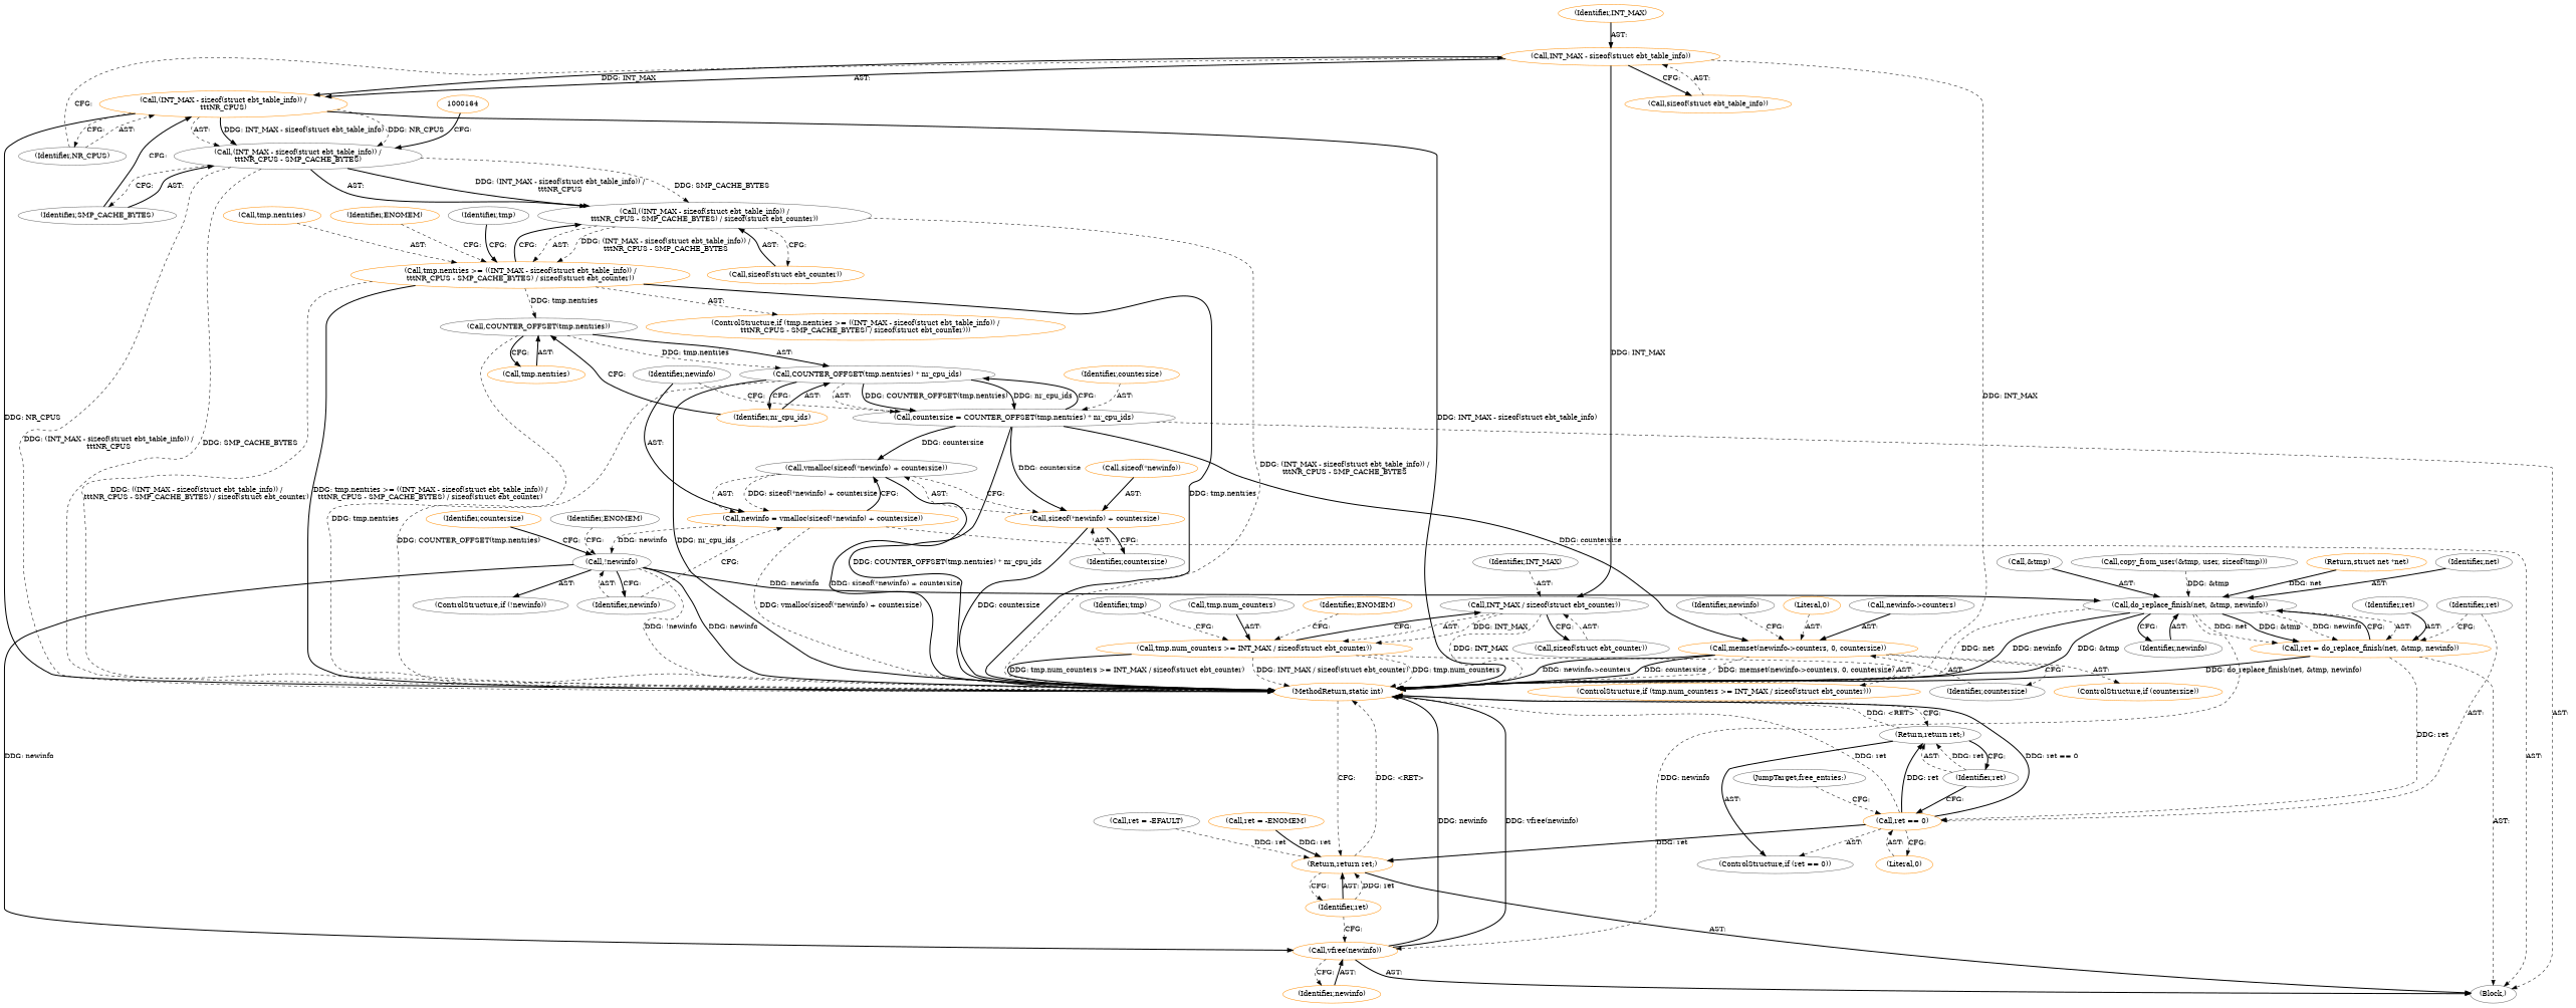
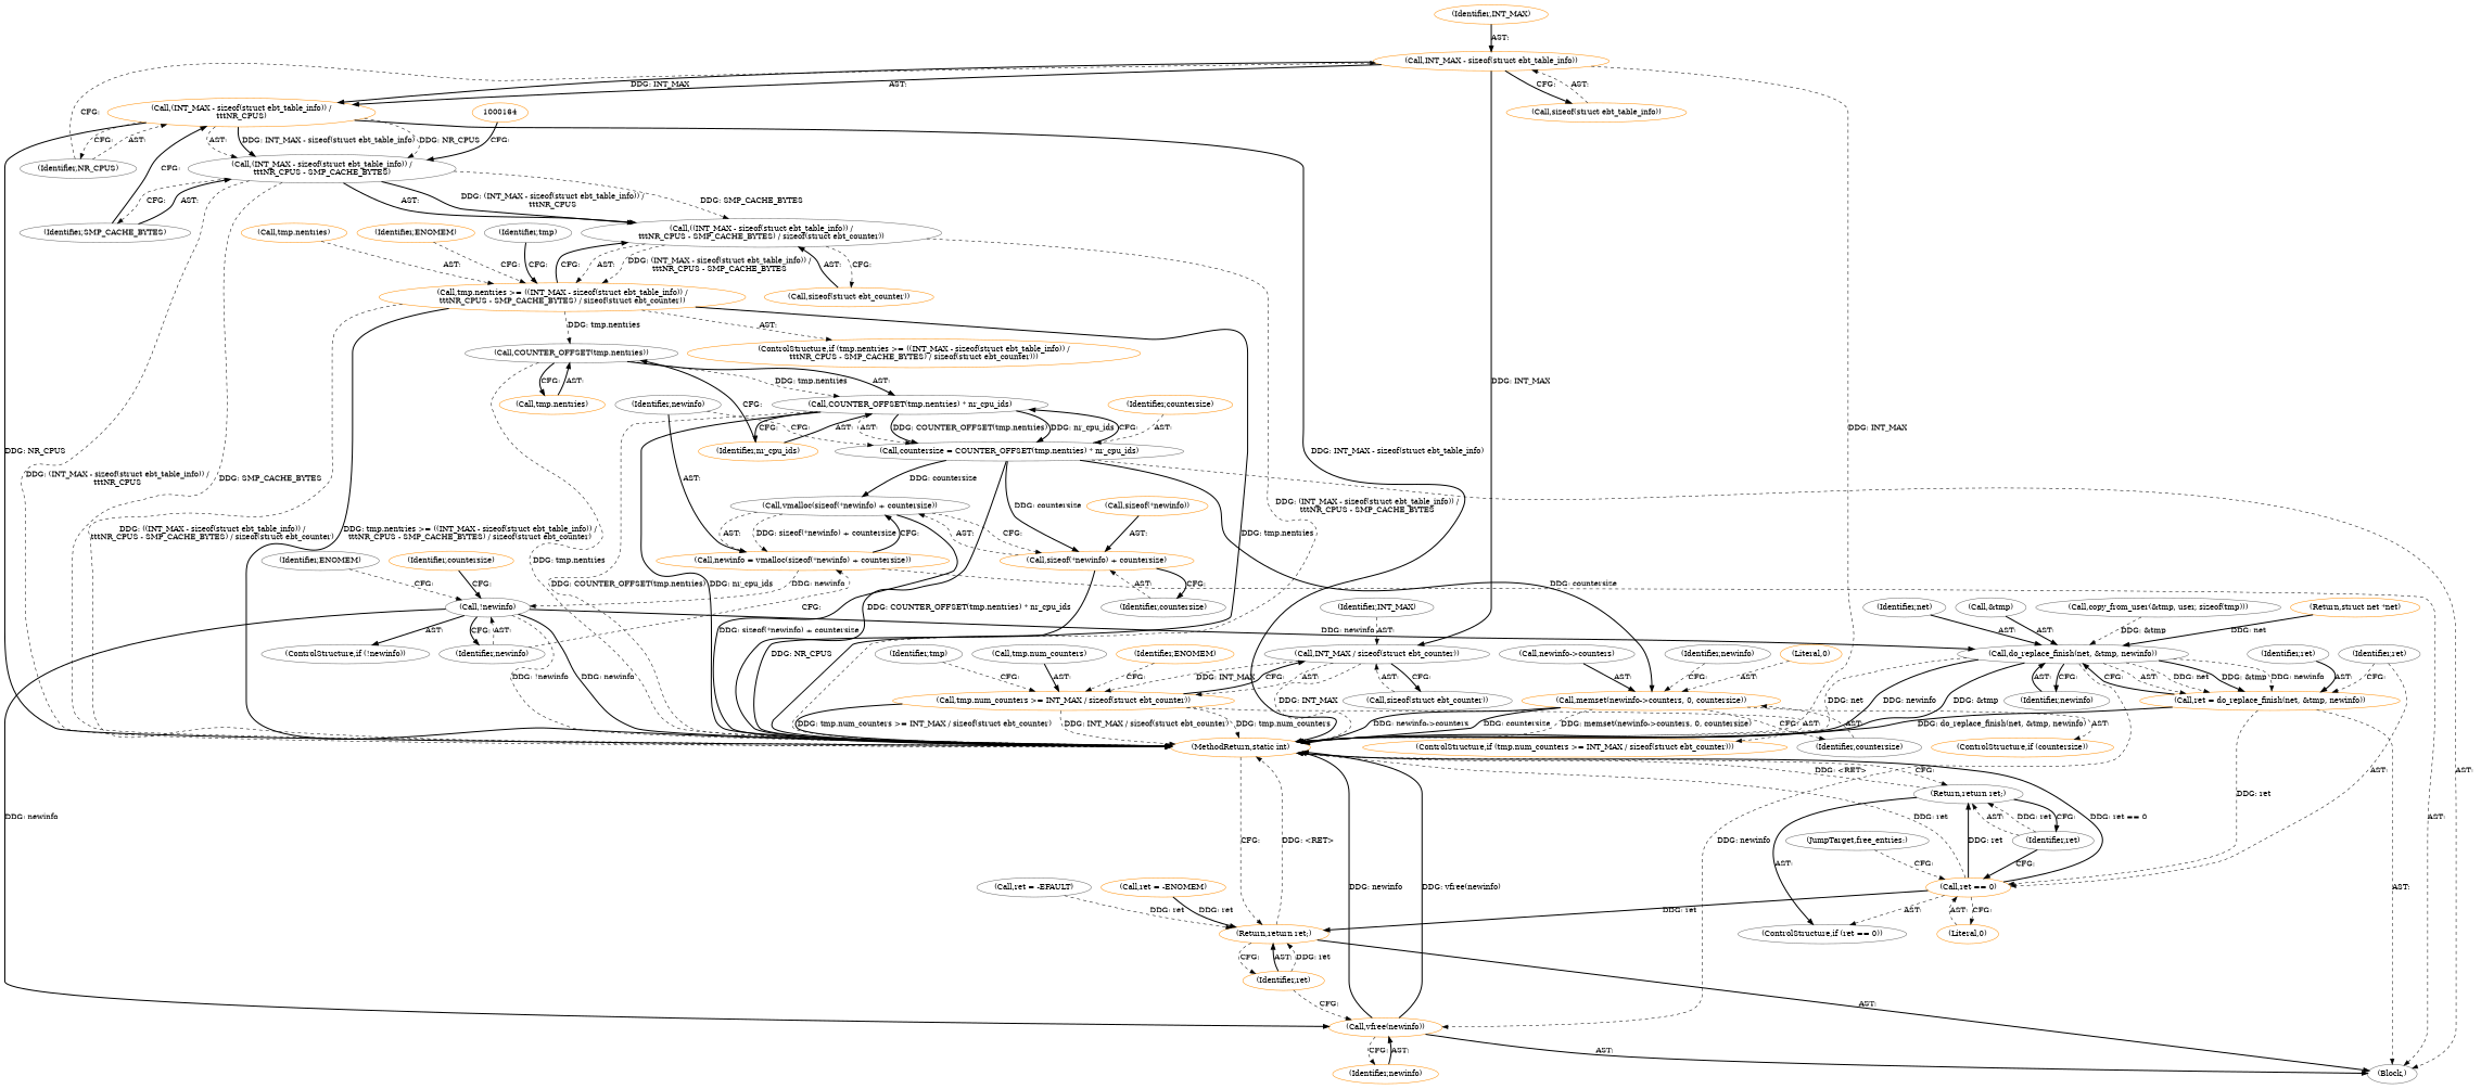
  digraph {
    node [color=gray40]
    edge [style=dashed]
    n1 [color=darkorange label="(Call,INT_MAX - sizeof(struct ebt_table_info))"]
    n2 [color=darkorange label="(Call,(INT_MAX - sizeof(struct ebt_table_info)) /\n\t\t\tNR_CPUS)"]
    n3 [label="(Call,INT_MAX / sizeof(struct ebt_counter))"]
    n4 [color=darkorange label="(MethodReturn,static int)"]
    n5 [color=darkorange label="(Call,sizeof(struct ebt_table_info))"]
    n6 [label="(Call,(INT_MAX - sizeof(struct ebt_table_info)) /\n\t\t\tNR_CPUS - SMP_CACHE_BYTES)"]
    n7 [label="(Identifier,NR_CPUS)"]
    n8 [color=darkorange label="(Call,tmp.num_counters >= INT_MAX / sizeof(struct ebt_counter))"]
    n9 [label="(Call,sizeof(struct ebt_counter))"]
    n10 [label="(Return,return ret;)"]
    n11 [color=darkorange label="(Return,return ret;)"]
    n12 [label="(Call,((INT_MAX - sizeof(struct ebt_table_info)) /\n\t\t\tNR_CPUS - SMP_CACHE_BYTES) / sizeof(struct ebt_counter))"]
    n13 [label="(Identifier,SMP_CACHE_BYTES)"]
    n14 [color=darkorange label="(Call,tmp.nentries >= ((INT_MAX - sizeof(struct ebt_table_info)) /\n\t\t\tNR_CPUS - SMP_CACHE_BYTES) / sizeof(struct ebt_counter))"]
    n15 [color=darkorange label="(Call,sizeof(struct ebt_counter))"]
    n16 [label="(Call,COUNTER_OFFSET(tmp.nentries))"]
    n17 [color=darkorange label="(ControlStructure,if (tmp.nentries >= ((INT_MAX - sizeof(struct ebt_table_info)) /\n\t\t\tNR_CPUS - SMP_CACHE_BYTES) / sizeof(struct ebt_counter)))"]
    n18 [label="(Call,COUNTER_OFFSET(tmp.nentries) * nr_cpu_ids)"]
    n19 [color=darkorange label="(Call,tmp.nentries)"]
    n20 [label="(Call,countersize = COUNTER_OFFSET(tmp.nentries) * nr_cpu_ids)"]
    n21 [color=darkorange label="(Identifier,nr_cpu_ids)"]
    n22 [label="(Call,vmalloc(sizeof(*newinfo) + countersize))"]
    n23 [color=darkorange label="(Call,sizeof(*newinfo) + countersize)"]
    n24 [color=darkorange label="(Call,memset(newinfo->counters, 0, countersize))"]
    n25 [label="(Block,)"]
    n26 [color=darkorange label="(Call,newinfo = vmalloc(sizeof(*newinfo) + countersize))"]
    n27 [label="(Identifier,countersize)"]
    n28 [label="(Identifier,countersize)"]
    n29 [color=darkorange label="(ControlStructure,if (countersize))"]
    n30 [label="(Call,!newinfo)"]
    n31 [label="(Call,do_replace_finish(net, &tmp, newinfo))"]
    n32 [color=darkorange label="(Call,vfree(newinfo))"]
    n33 [label="(ControlStructure,if (!newinfo))"]
    n34 [label="(Identifier,newinfo)"]
    n35 [color=darkorange label="(Call,ret = do_replace_finish(net, &tmp, newinfo))"]
    n36 [label="(Identifier,newinfo)"]
    n37 [color=darkorange label="(Identifier,newinfo)"]
    n38 [color=darkorange label="(Call,ret == 0)"]
    n39 [color=darkorange label="(Literal,0)"]
    n40 [label="(ControlStructure,if (ret == 0))"]
    n41 [label="(Identifier,ret)"]
    n42 [color=darkorange label="(Identifier,ret)"]
    n43 [color=darkorange label="(ControlStructure,if (tmp.num_counters >= INT_MAX / sizeof(struct ebt_counter)))"]
    n44 [label="(Identifier,tmp)"]
    n45 [label="(Identifier,net)"]
    n46 [label="(Call,tmp.num_counters)"]
    n47 [label="(Call,&tmp)"]
    n48 [color=darkorange label="(Call,tmp.nentries)"]
    n49 [label="(Call,ret = -EFAULT)"]
    n50 [label="(Identifier,INT_MAX)"]
    n51 [label="(JumpTarget,free_entries:)"]
    n52 [label="(Call,copy_from_user(&tmp, user, sizeof(tmp)))"]
    n53 [color=darkorange label="(Literal,0)"]
    n54 [color=darkorange label="(Identifier,countersize)"]
    n55 [label="(Identifier,ret)"]
    n56 [color=darkorange label="(Return,struct net *net)"]
    n57 [label="(Identifier,newinfo)"]
    n58 [label="(Identifier,ret)"]
    n59 [color=darkorange label="(Identifier,INT_MAX)"]
    n60 [color=darkorange label="(Identifier,ENOMEM)"]
    n61 [color=darkorange label="(Call,sizeof(*newinfo))"]
    n62 [color=darkorange label="(Call,ret = -ENOMEM)"]
    n63 [label="(Call,newinfo->counters)"]
    n64 [label="(Identifier,newinfo)"]
    n65 [label="(Identifier,tmp)"]
    n66 [label="(Identifier,ENOMEM)"]
    n67 [color=darkorange label="(Identifier,ENOMEM)"]
    n68 [color=darkorange label="(Identifier,countersize)"]
    1000164 [color=darkorange]
    n1 -> n2 [label="AST: " style=bold]
    n1 -> n2 [label="DDG: INT_MAX" style=bold]
    n1 -> n3 [label="DDG: INT_MAX" style=bold]
    n1 -> n4 [label="DDG: INT_MAX"]
    n1 -> n5 [label="CFG: " style=bold]
    n2 -> n4 [label="DDG: INT_MAX - sizeof(struct ebt_table_info)" style=bold]
    n2 -> n4 [label="DDG: NR_CPUS" style=bold]
    n2 -> n6 [label="AST: "]
    n2 -> n6 [label="DDG: INT_MAX - sizeof(struct ebt_table_info)" style=bold]
    n2 -> n6 [label="DDG: NR_CPUS"]
    n2 -> n7 [label="CFG: "]
    n3 -> n4 [label="DDG: INT_MAX"]
    n3 -> n8 [label="AST: "]
    n3 -> n8 [label="DDG: INT_MAX"]
    n3 -> n9 [label="CFG: " style=bold]
    n4 -> n10 [label="CFG: "]
    n4 -> n11 [label="CFG: "]
    n5 -> n1 [label="AST: "]
    n6 -> n4 [label="DDG: (INT_MAX - sizeof(struct ebt_table_info)) /\n\t\t\tNR_CPUS"]
    n6 -> n4 [label="DDG: SMP_CACHE_BYTES"]
    n6 -> n12 [label="AST: " style=bold]
    n6 -> n12 [label="DDG: (INT_MAX - sizeof(struct ebt_table_info)) /\n\t\t\tNR_CPUS" style=bold]
    n6 -> n12 [label="DDG: SMP_CACHE_BYTES"]
    n6 -> n13 [label="CFG: "]
    n7 -> n1 [label="CFG: "]
    n7 -> n2 [label="AST: "]
    n8 -> n3 [label="CFG: " style=bold]
    n8 -> n4 [label="DDG: tmp.num_counters >= INT_MAX / sizeof(struct ebt_counter)" style=bold]
    n8 -> n4 [label="DDG: INT_MAX / sizeof(struct ebt_counter)"]
    n8 -> n4 [label="DDG: tmp.num_counters"]
    n8 -> n43 [label="AST: "]
    n9 -> n3 [label="AST: "]
    n10 -> n4 [label="DDG: <RET>"]
    n10 -> n40 [label="AST: " style=bold]
    n10 -> n41 [label="CFG: " style=bold]
    n11 -> n4 [label="DDG: <RET>"]
    n11 -> n25 [label="AST: " style=bold]
    n11 -> n42 [label="CFG: "]
    n12 -> n4 [label="DDG: (INT_MAX - sizeof(struct ebt_table_info)) /\n\t\t\tNR_CPUS - SMP_CACHE_BYTES"]
    n12 -> n14 [label="AST: "]
    n12 -> n14 [label="DDG: (INT_MAX - sizeof(struct ebt_table_info)) /\n\t\t\tNR_CPUS - SMP_CACHE_BYTES"]
    n12 -> n15 [label="CFG: "]
    n13 -> n2 [label="CFG: " style=bold]
    n13 -> n6 [label="AST: " style=bold]
    n14 -> n4 [label="DDG: tmp.nentries" style=bold]
    n14 -> n4 [label="DDG: ((INT_MAX - sizeof(struct ebt_table_info)) /\n\t\t\tNR_CPUS - SMP_CACHE_BYTES) / sizeof(struct ebt_counter)"]
    n14 -> n4 [label="DDG: tmp.nentries >= ((INT_MAX - sizeof(struct ebt_table_info)) /\n\t\t\tNR_CPUS - SMP_CACHE_BYTES) / sizeof(struct ebt_counter)" style=bold]
    n14 -> n12 [label="CFG: " style=bold]
    n14 -> n16 [label="DDG: tmp.nentries"]
    n14 -> n17 [label="AST: "]
    n15 -> n12 [label="AST: " style=bold]
    n16 -> n4 [label="DDG: tmp.nentries"]
    n16 -> n18 [label="AST: " style=bold]
    n16 -> n18 [label="DDG: tmp.nentries"]
    n16 -> n19 [label="CFG: " style=bold]
    n18 -> n4 [label="DDG: COUNTER_OFFSET(tmp.nentries)"]
    n18 -> n4 [label="DDG: nr_cpu_ids" style=bold]
    n18 -> n20 [label="AST: "]
    n18 -> n20 [label="DDG: COUNTER_OFFSET(tmp.nentries)" style=bold]
    n18 -> n20 [label="DDG: nr_cpu_ids" style=bold]
    n18 -> n21 [label="CFG: " style=bold]
    n19 -> n16 [label="AST: " style=bold]
    n20 -> n4 [label="DDG: COUNTER_OFFSET(tmp.nentries) * nr_cpu_ids" style=bold]
    n20 -> n18 [label="CFG: " style=bold]
    n20 -> n22 [label="DDG: countersize" style=bold]
    n20 -> n23 [label="DDG: countersize" style=bold]
    n20 -> n24 [label="DDG: countersize" style=bold]
    n20 -> n25 [label="AST: "]
    n21 -> n16 [label="CFG: " style=bold]
    n21 -> n18 [label="AST: " style=bold]
    n22 -> n4 [label="DDG: sizeof(*newinfo) + countersize" style=bold]
    n22 -> n23 [label="CFG: "]
    n22 -> n26 [label="AST: "]
    n22 -> n26 [label="DDG: sizeof(*newinfo) + countersize"]
-   n23 -> n4 [label="DDG: countersize" style=bold]
+   n23 -> n4 [label="DDG: NR_CPUS" style=bold]
    n23 -> n22 [label="AST: "]
    n23 -> n27 [label="CFG: " style=bold]
    n24 -> n4 [label="DDG: countersize" style=bold]
    n24 -> n4 [label="DDG: memset(newinfo->counters, 0, countersize)"]
    n24 -> n4 [label="DDG: newinfo->counters" style=bold]
    n24 -> n28 [label="CFG: "]
    n24 -> n29 [label="AST: "]
-   n26 -> n4 [label="DDG: vmalloc(sizeof(*newinfo) + countersize)"]
    n26 -> n22 [label="CFG: " style=bold]
    n26 -> n25 [label="AST: "]
    n26 -> n30 [label="DDG: newinfo"]
    n27 -> n23 [label="AST: "]
    n28 -> n24 [label="AST: "]
    n30 -> n4 [label="DDG: !newinfo"]
    n30 -> n4 [label="DDG: newinfo" style=bold]
    n30 -> n31 [label="DDG: newinfo" style=bold]
    n30 -> n32 [label="DDG: newinfo" style=bold]
    n30 -> n33 [label="AST: " style=bold]
    n30 -> n34 [label="CFG: " style=bold]
    n31 -> n4 [label="DDG: net"]
    n31 -> n4 [label="DDG: newinfo" style=bold]
    n31 -> n4 [label="DDG: &tmp" style=bold]
    n31 -> n32 [label="DDG: newinfo"]
    n31 -> n35 [label="AST: "]
    n31 -> n35 [label="DDG: net"]
    n31 -> n35 [label="DDG: &tmp" style=bold]
    n31 -> n35 [label="DDG: newinfo"]
    n31 -> n36 [label="CFG: " style=bold]
    n32 -> n4 [label="DDG: newinfo" style=bold]
    n32 -> n4 [label="DDG: vfree(newinfo)" style=bold]
    n32 -> n25 [label="AST: " style=bold]
    n32 -> n37 [label="CFG: "]
    n34 -> n26 [label="CFG: "]
    n34 -> n30 [label="AST: "]
    n35 -> n4 [label="DDG: do_replace_finish(net, &tmp, newinfo)" style=bold]
    n35 -> n25 [label="AST: "]
    n35 -> n31 [label="CFG: " style=bold]
    n35 -> n38 [label="DDG: ret"]
    n36 -> n31 [label="AST: " style=bold]
    n37 -> n32 [label="AST: " style=bold]
    n38 -> n4 [label="DDG: ret == 0" style=bold]
    n38 -> n4 [label="DDG: ret"]
    n38 -> n10 [label="DDG: ret" style=bold]
    n38 -> n11 [label="DDG: ret" style=bold]
    n38 -> n39 [label="CFG: "]
    n38 -> n40 [label="AST: "]
    n39 -> n38 [label="AST: "]
    n41 -> n10 [label="AST: "]
    n41 -> n10 [label="DDG: ret"]
    n41 -> n38 [label="CFG: " style=bold]
    n42 -> n11 [label="AST: " style=bold]
    n42 -> n11 [label="DDG: ret"]
    n42 -> n32 [label="CFG: "]
    n44 -> n8 [label="CFG: "]
    n45 -> n31 [label="AST: " style=bold]
    n46 -> n8 [label="AST: " style=bold]
    n47 -> n31 [label="AST: " style=bold]
    n48 -> n14 [label="AST: "]
    n49 -> n11 [label="DDG: ret"]
    n50 -> n3 [label="AST: "]
    n51 -> n38 [label="CFG: "]
    n52 -> n31 [label="DDG: &tmp"]
    n53 -> n24 [label="AST: "]
    n54 -> n20 [label="AST: "]
    n55 -> n35 [label="CFG: "]
    n55 -> n38 [label="AST: "]
    n56 -> n31 [label="DDG: net" style=bold]
    n57 -> n20 [label="CFG: "]
    n57 -> n26 [label="AST: " style=bold]
    n58 -> n35 [label="AST: " style=bold]
    n59 -> n1 [label="AST: " style=bold]
    n60 -> n14 [label="CFG: "]
    n61 -> n23 [label="AST: " style=bold]
    n62 -> n11 [label="DDG: ret" style=bold]
    n63 -> n24 [label="AST: " style=bold]
    n64 -> n24 [label="CFG: "]
    n65 -> n14 [label="CFG: " style=bold]
    n66 -> n30 [label="CFG: "]
    n67 -> n8 [label="CFG: "]
    n68 -> n30 [label="CFG: " style=bold]
    1000164 -> n6 [label="CFG: " style=bold]
  }
